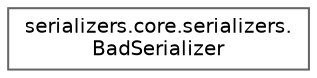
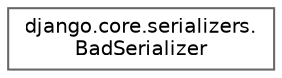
  digraph {
    rankdir=LR
-   n1 [color=grey40 fillcolor=white fontname=Helvetica fontsize=10 height=0.2 label="serializers.core.serializers.\lBadSerializer" shape=box style=filled width=0.4]
+   n1 [color=grey40 fillcolor=white fontname=Helvetica fontsize=10 height=0.2 label="django.core.serializers.\lBadSerializer" shape=box style=filled width=0.4]
  }
